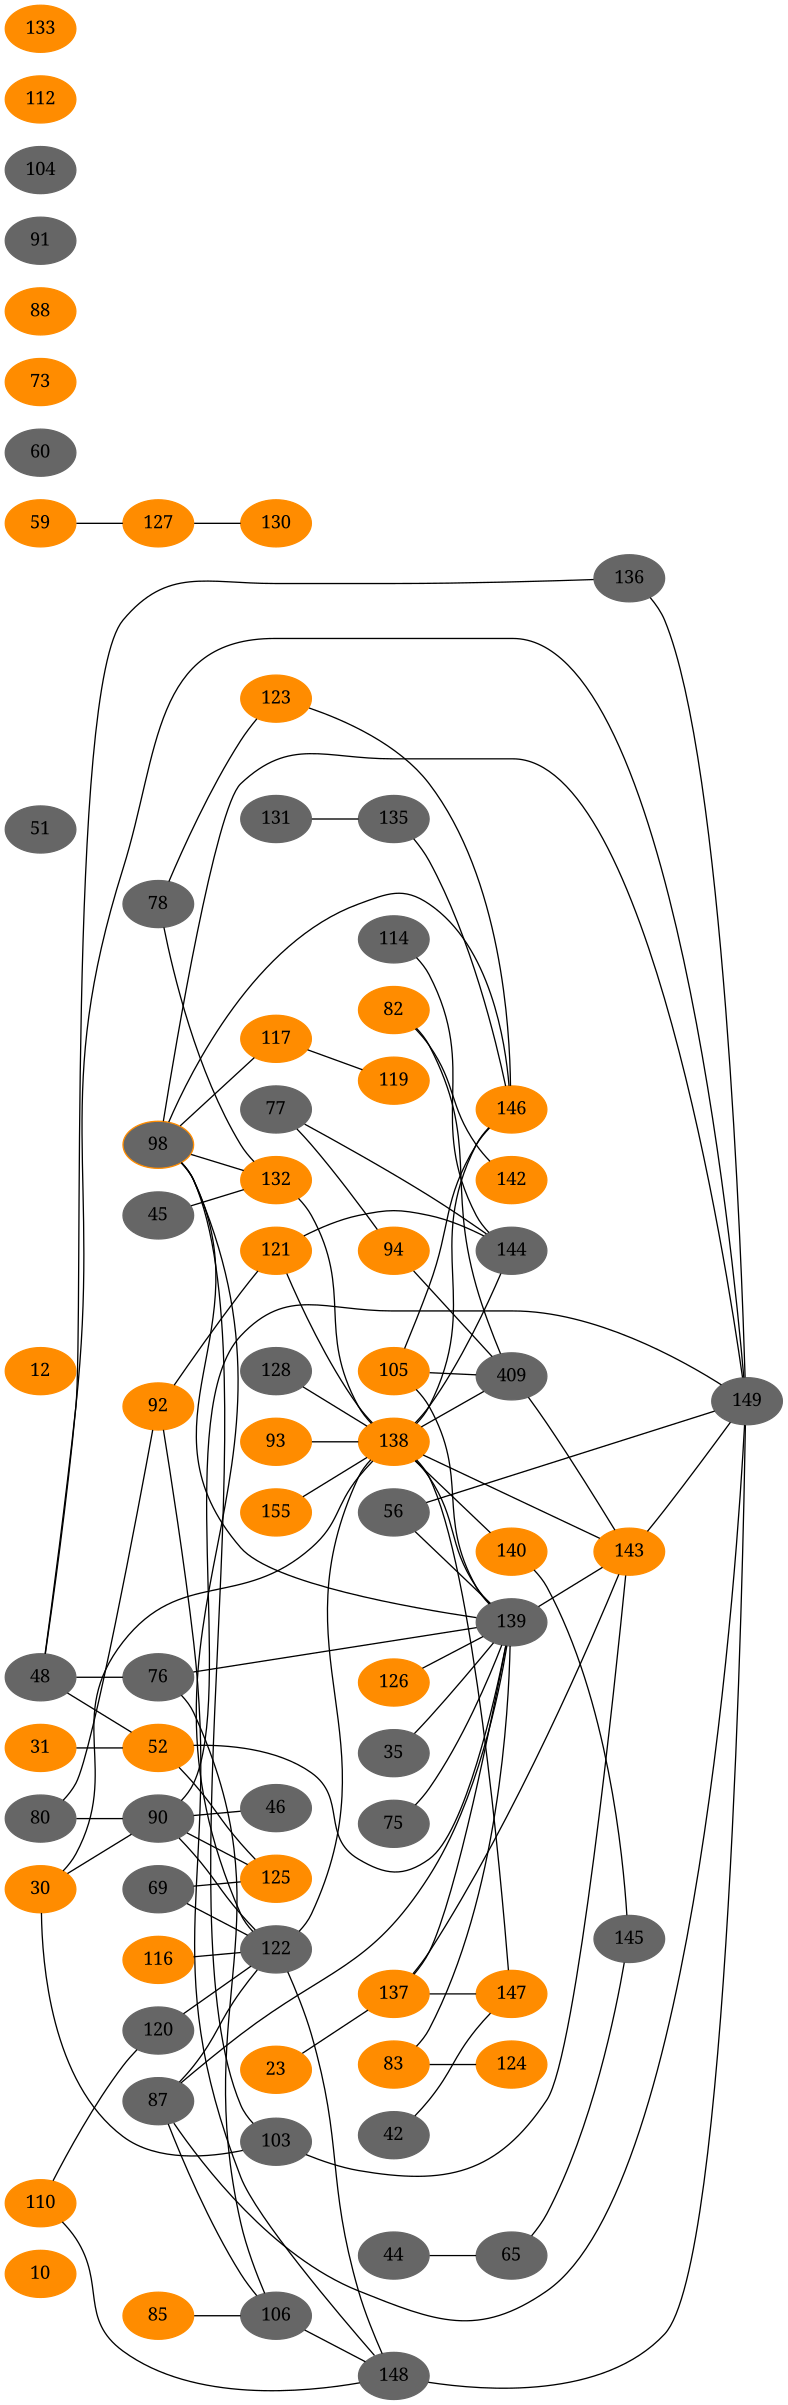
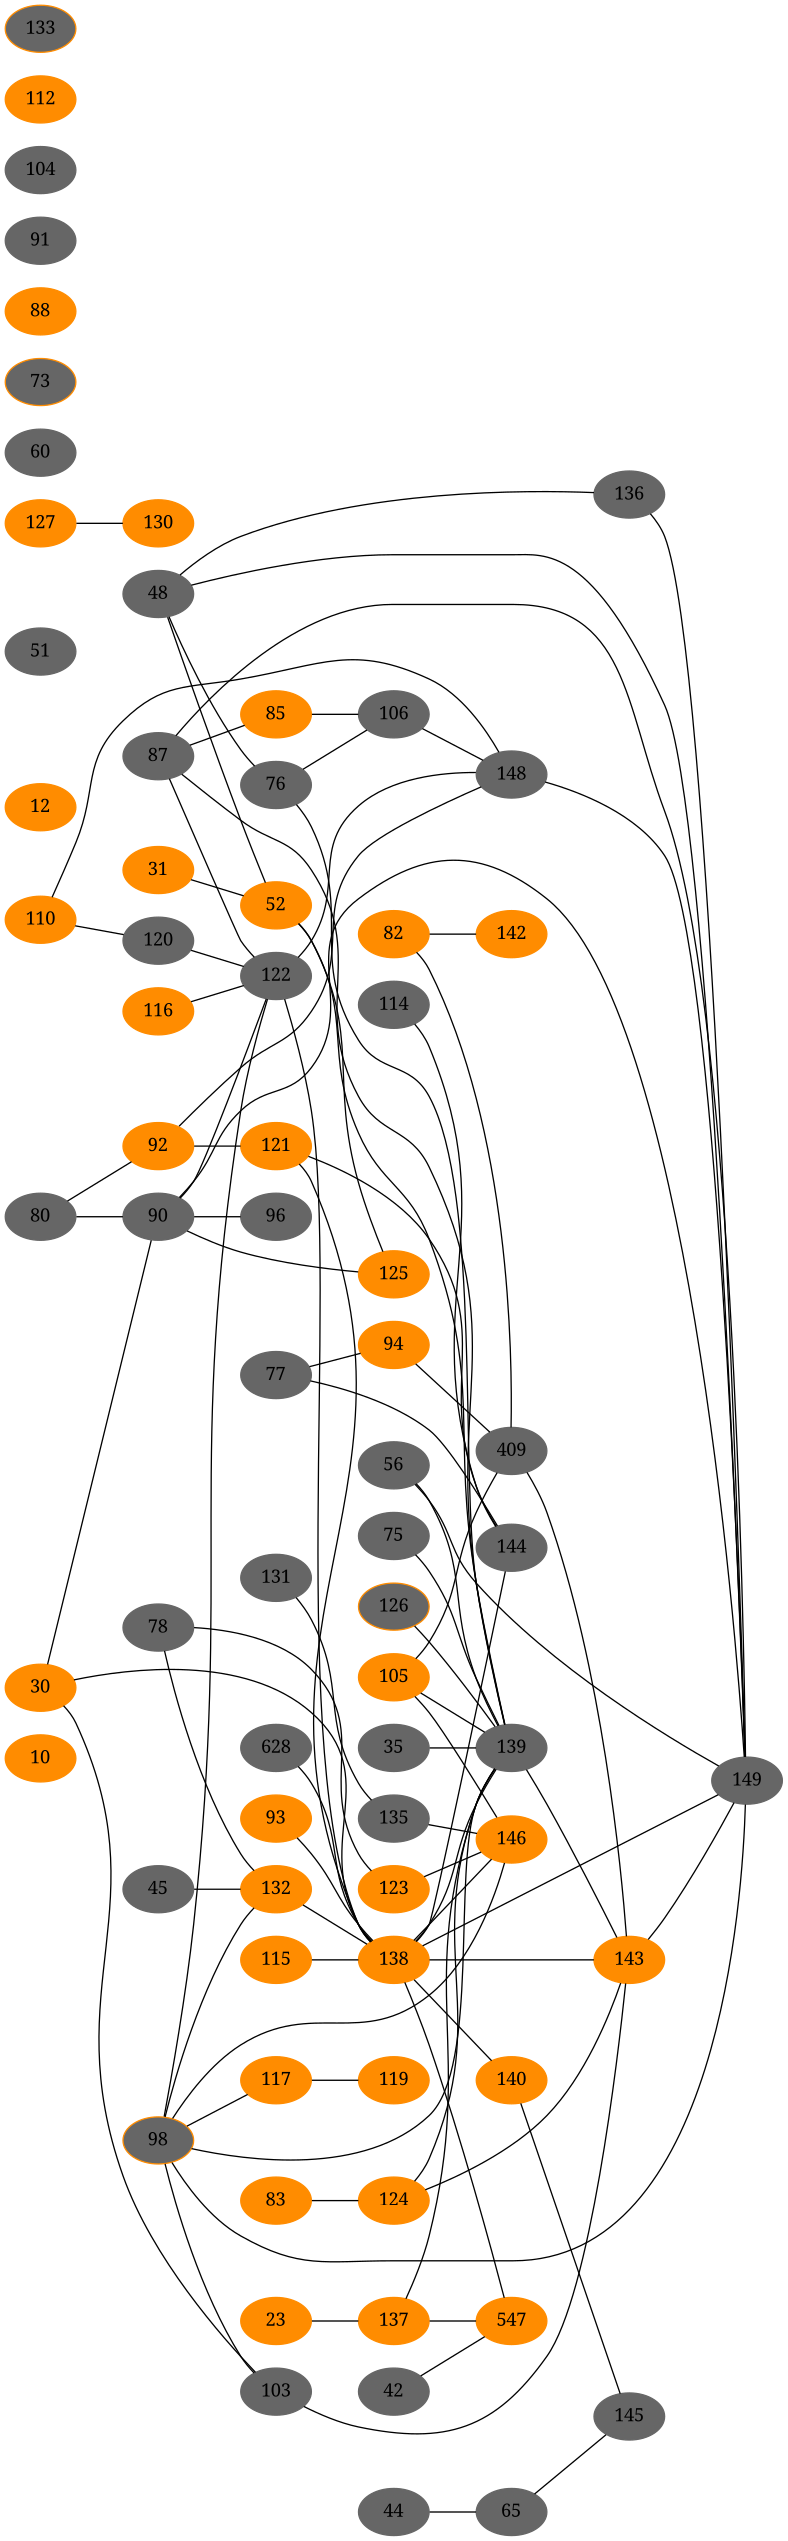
  graph {
    fontname="Noto Serif"
    rankdir=LR
    node [color=darkorange fontname="Noto Serif" style=filled]
    edge [fontname="Noto Serif"]
    10
    137 [super="+53"]
    139 [color=gray40 super="+2+63+111"]
-   147
+   147 [label=547]
    23
    90 [color=gray40]
    30
    n8 [color=gray40 label=103 super="+9+46"]
    138 [super="+99+86"]
    149 [color=gray40 super="+20+71+40"]
    125 [super="+100"]
    122 [color=gray40 super="+113+101"]
-   96 [color=gray40 label=46]
+   96 [color=gray40]
    143 [super="+55+67+134"]
    144 [color=gray40 super="+1"]
    146 [super="+58+70+95+129"]
    140
    n18 [label=12 super="+14"]
    35 [color=gray40]
    n20 [label=31]
    52
    42 [color=gray40]
    44 [color=gray40]
    65 [color=gray40]
    145 [color=gray40]
    45 [color=gray40]
    132
    48 [color=gray40 super="+15"]
    76 [color=gray40 super="+62"]
    136 [color=gray40]
    106 [color=gray40 super="+102"]
    51 [color=gray40]
    56 [color=gray40]
-   59
    127
    130
    60 [color=gray40]
    148 [color=gray40 super="+141+22"]
-   69 [color=gray40]
-   73
+   73 [fillcolor=gray40]
    75 [color=gray40]
    77 [color=gray40 super="+12"]
    94 [super="+38"]
    n44 [color=gray40 label=409 super="+84"]
    78 [color=gray40]
    123
    80 [color=gray40 super="+43+21"]
    92 [super="+13"]
    121 [super="+72+79"]
    82 [super="+47"]
    142
    124 [super="+29+97"]
    83
    85
    87 [color=gray40]
    88
    91 [color=gray40]
    98 [fillcolor=gray40 super="+89"]
    117
    93
    119
    104 [color=gray40]
    105 [super="+19+18"]
    110
    120 [color=gray40]
    112
    114 [color=gray40]
-   115 [label=155]
+   115
    116
-   126
-   128 [color=gray40]
+   126 [fillcolor=gray40]
+   128 [color=gray40 label=628]
    135 [color=gray40 super="+103+36"]
    131 [color=gray40]
-   133
+   133 [fillcolor=gray40]
    137 -- 139
    137 -- 147 [weight=2]
    139 -- 143
    23 -- 137
    90 -- 149
    90 -- 125 [weight=2]
    90 -- 122
    90 -- 96
    30 -- 90
    30 -- n8
    30 -- 138
    n8 -- 143
    138 -- 139 [weight=2]
    138 -- 147
-   138 -- n44 [weight=2]
+   138 -- 149 [weight=2]
    138 -- 143 [weight=2]
    138 -- 144 [weight=3]
    138 -- 146 [weight=3]
    138 -- 140
    122 -- 138 [weight=2]
    122 -- 148
    143 -- 149 [weight=2]
    140 -- 145
    35 -- 139
    n20 -- 52
    52 -- 139
    52 -- 125
    42 -- 147
    44 -- 65
    65 -- 145
    45 -- 132
    132 -- 138
    48 -- 149
    48 -- 52
    48 -- 76 [weight=2]
    48 -- 136
    76 -- 139
    76 -- 106 [weight=2]
    136 -- 149
    106 -- 148
    56 -- 139
    56 -- 149
-   59 -- 127
    127 -- 130
    148 -- 149
-   69 -- 125
-   69 -- 122
    75 -- 139
    77 -- 144
    77 -- 94
    94 -- n44
    n44 -- 143
    78 -- 132
    78 -- 123
    123 -- 146
    80 -- 90 [weight=2]
    80 -- 92
    92 -- 148
    92 -- 121 [weight=2]
    121 -- 138
    121 -- 144
    82 -- n44
    82 -- 142
-   83 -- 139
-   137 -- 143
+   124 -- 139
+   124 -- 143
    83 -- 124
    85 -- 106
    87 -- 139
    87 -- 149
    87 -- 122
-   87 -- 106
+   87 -- 85
    98 -- 139 [weight=2]
    98 -- n8 [weight=2]
    98 -- 149 [weight=2]
    98 -- 122
    98 -- 146 [weight=2]
    98 -- 132
    98 -- 117
    117 -- 119
    93 -- 138
    105 -- 139
    105 -- 146 [weight=3]
    105 -- n44
    110 -- 148
    110 -- 120
    120 -- 122 [weight=2]
    114 -- 144
    115 -- 138
    116 -- 122 [weight=2]
    126 -- 139
    128 -- 138
    135 -- 146
    131 -- 135
  }
